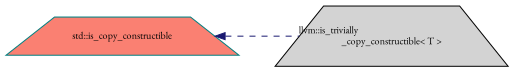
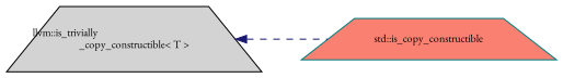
  digraph {
    rankdir=LR
    fontname="EB Garamond"
    node [fontname="EB Garamond" fontsize=10 shape=trapezium style=filled]
    n1 [color=teal height=0.2 label="std::is_copy_constructible" width=0.4 fillcolor=salmon]
    n2 [color=black height=0.2 label="llvm::is_trivially\l_copy_constructible\< T \>" width=0.4 fillcolor=lightgrey]
-   n1 -> n2 [color=midnightblue dir=back fontname="EB Garamond" fontsize=10 labelfontname=Helvetica labelfontsize=10 style=dashed]
+   n2 -> n1 [color=midnightblue dir=back fontname="EB Garamond" fontsize=10 labelfontname=Helvetica labelfontsize=10 style=dashed]
  }
